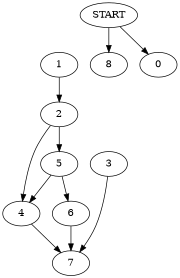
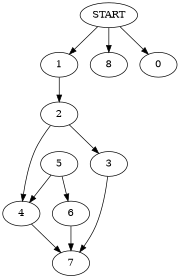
  digraph {
    n1 [label=START]
    1
    8
    n4 [label=0]
    2
    4
    5
    3
    7
    6
+   n1 -> 1
    n1 -> 8
    n1 -> n4
    1 -> 2
    2 -> 4
-   2 -> 5
+   2 -> 3
    4 -> 7
    5 -> 4
    5 -> 6
    3 -> 7
    6 -> 7
  }
